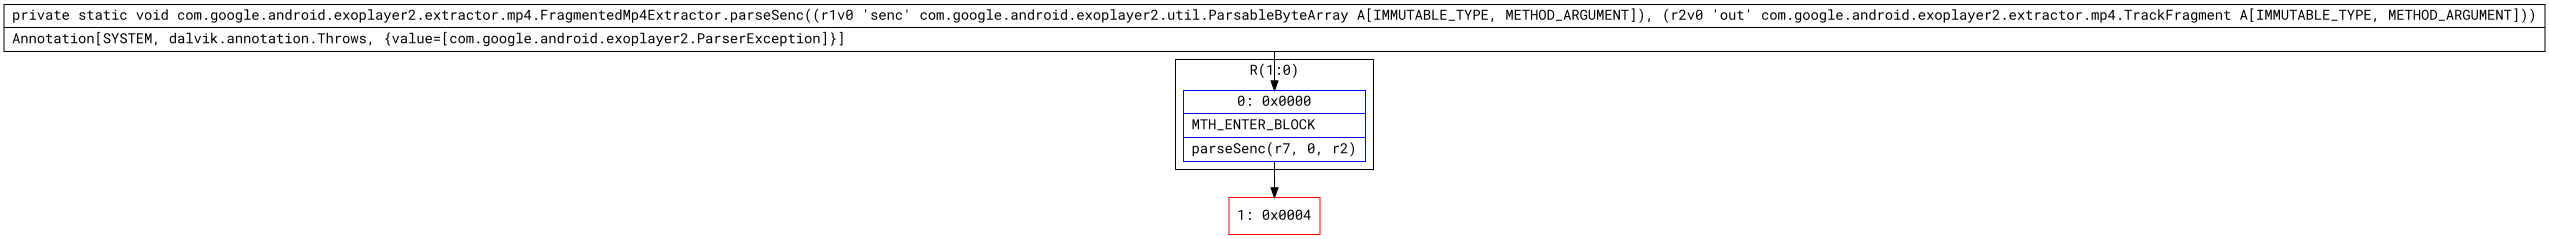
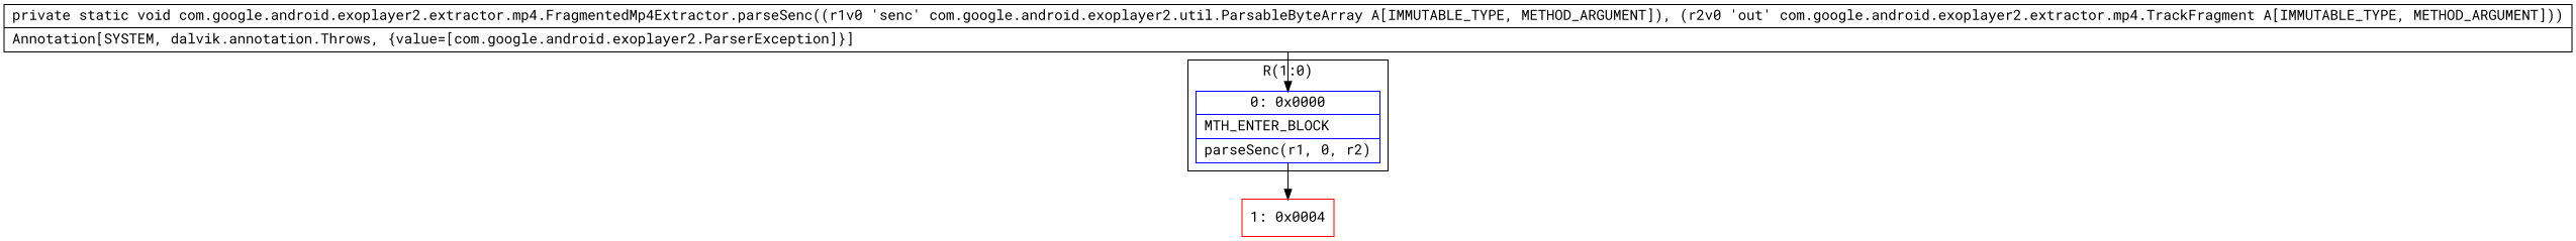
  digraph {
    fontname="Roboto Mono"
    node [shape=record fontname="Roboto Mono"]
    edge [fontname="Roboto Mono"]
-   n1 [color=blue label="{0\:\ 0x0000|MTH_ENTER_BLOCK\l|parseSenc(r7, 0, r2)\l}"]
+   n1 [color=blue label="{0\:\ 0x0000|MTH_ENTER_BLOCK\l|parseSenc(r1, 0, r2)\l}"]
    n2 [color=red label="{1\:\ 0x0004}"]
    n3 [label="{private static void com.google.android.exoplayer2.extractor.mp4.FragmentedMp4Extractor.parseSenc((r1v0 'senc' com.google.android.exoplayer2.util.ParsableByteArray A[IMMUTABLE_TYPE, METHOD_ARGUMENT]), (r2v0 'out' com.google.android.exoplayer2.extractor.mp4.TrackFragment A[IMMUTABLE_TYPE, METHOD_ARGUMENT]))  | Annotation[SYSTEM, dalvik.annotation.Throws, \{value=[com.google.android.exoplayer2.ParserException]\}]\l}"]
    subgraph cluster_1 {
      label="R(1:0)"
      n1
    }
    n1 -> n2
    n3 -> n1
  }
